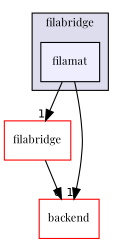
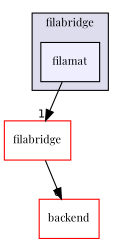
  digraph {
    compound=true
    fontname="Playfair Display"
    node [fontname="Playfair Display" fontsize=10 shape=box color=red]
    edge [fontname="Playfair Display" headlabel=1 labeldistance=1.5 labelfontname=Helvetica labelfontsize=10]
    n1 [fillcolor="#eeeeff" label=filamat pencolor=black style=filled color=""]
    n2 [label=filabridge]
    n3 [label=backend]
    subgraph cluster_1 {
      bgcolor="#ddddee"
      fontsize=10
      label=filabridge
      pencolor=black
      n1
    }
    n1 -> n2
-   n1 -> n3
    n2 -> n3 [headlabel=6]
  }
